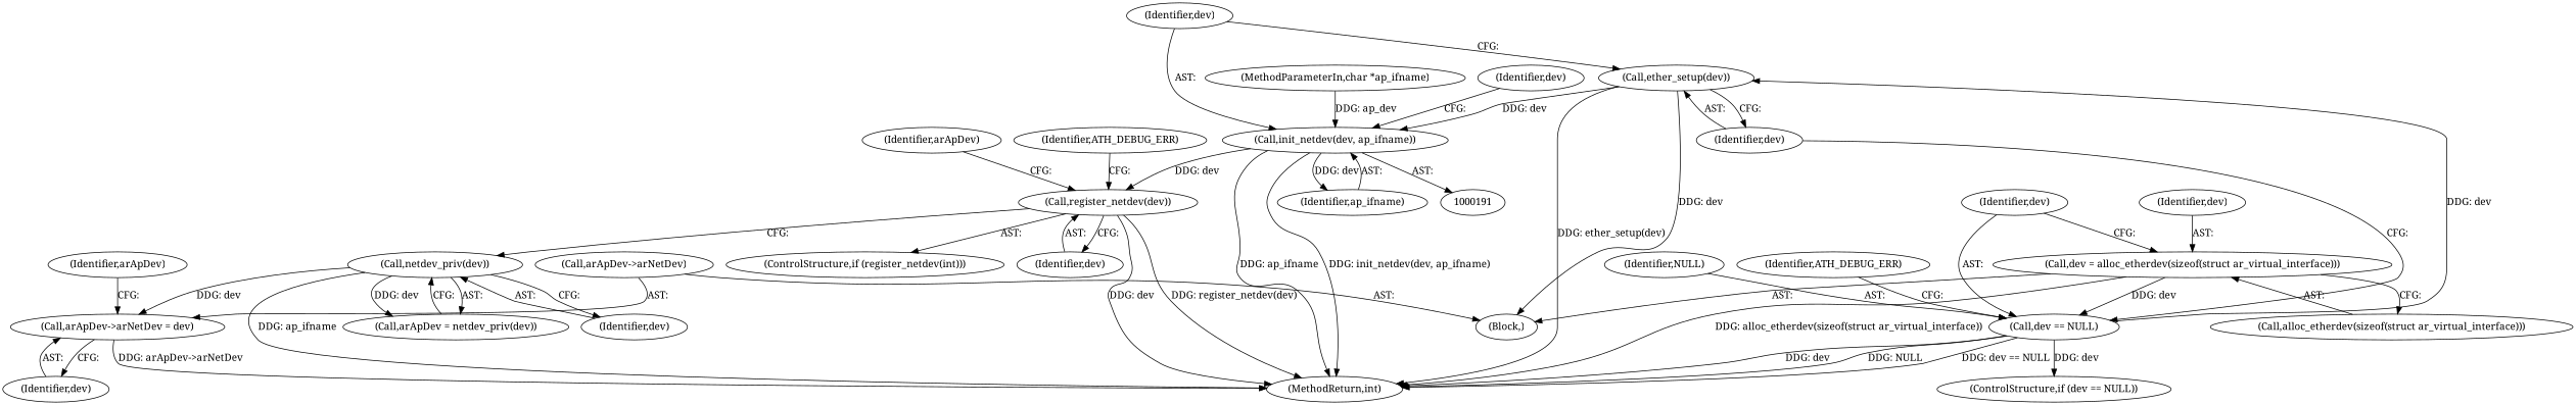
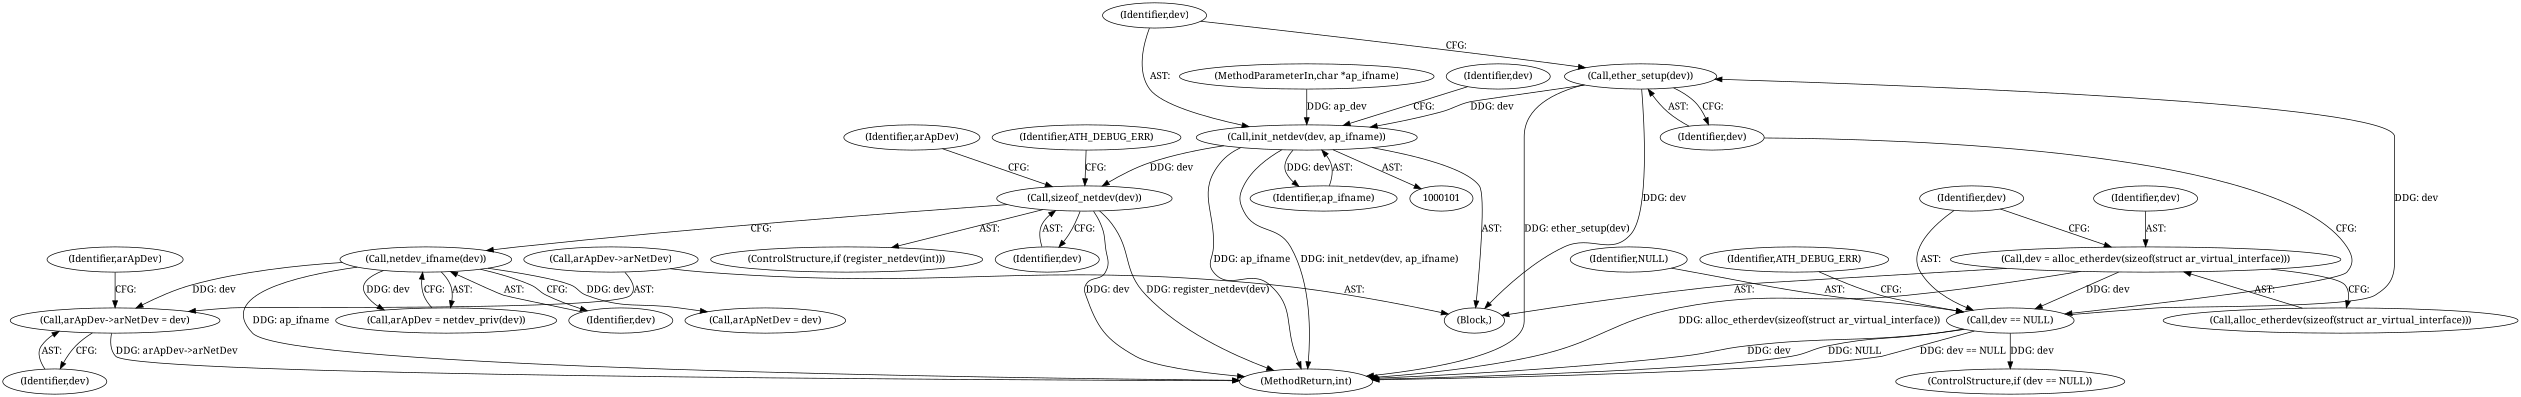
  digraph {
    fontname="Noto Serif"
    node [fontname="Noto Serif"]
    edge [fontname="Noto Serif"]
    n1 [label="(Call,arApDev->arNetDev = dev)"]
    n2 [label="(Identifier,dev)"]
    n3 [label="(MethodReturn,int)"]
    n4 [label="(Block,)"]
-   n5 [label="(Call,netdev_priv(dev))"]
+   n5 [label="(Call,netdev_ifname(dev))"]
+   n6 [label="(Call,arApNetDev = dev)"]
    n7 [label="(Call,arApDev = netdev_priv(dev))"]
    n8 [label="(Identifier,dev)"]
-   n9 [label="(Call,register_netdev(dev))"]
+   n9 [label="(Call,sizeof_netdev(dev))"]
    n10 [label="(ControlStructure,if (register_netdev(int)))"]
    n11 [label="(Identifier,dev)"]
    n12 [label="(Call,init_netdev(dev, ap_ifname))"]
    n13 [label="(Identifier,ap_ifname)"]
-   1000101 [label=1000191]
+   1000101
    n15 [label="(Call,ether_setup(dev))"]
    n16 [label="(Identifier,dev)"]
    n17 [label="(Call,dev == NULL)"]
    n18 [label="(ControlStructure,if (dev == NULL))"]
    n19 [label="(Identifier,NULL)"]
    n20 [label="(Call,dev = alloc_etherdev(sizeof(struct ar_virtual_interface)))"]
    n21 [label="(Call,alloc_etherdev(sizeof(struct ar_virtual_interface)))"]
    n22 [label="(MethodParameterIn,char *ap_ifname)"]
    n23 [label="(Identifier,arApDev)"]
    n24 [label="(Identifier,dev)"]
    n25 [label="(Identifier,arApDev)"]
    n26 [label="(Identifier,dev)"]
    n27 [label="(Identifier,dev)"]
    n28 [label="(Identifier,dev)"]
    n29 [label="(Call,arApDev->arNetDev)"]
    n30 [label="(Identifier,ATH_DEBUG_ERR)"]
    n31 [label="(Identifier,ATH_DEBUG_ERR)"]
    n1 -> n2 [label="CFG: "]
    n1 -> n3 [label="DDG: arApDev->arNetDev"]
    n2 -> n1 [label="AST: "]
    n5 -> n1 [label="DDG: dev"]
    n5 -> n3 [label="DDG: ap_ifname"]
+   n5 -> n6 [label="DDG: dev"]
    n5 -> n7 [label="AST: "]
    n5 -> n7 [label="DDG: dev"]
    n5 -> n8 [label="CFG: "]
    n7 -> n5 [label="CFG: "]
    n8 -> n5 [label="AST: "]
    n9 -> n3 [label="DDG: dev"]
    n9 -> n3 [label="DDG: register_netdev(dev)"]
    n9 -> n5 [label="CFG: "]
    n9 -> n10 [label="AST: "]
    n9 -> n11 [label="CFG: "]
    n11 -> n9 [label="AST: "]
    n12 -> n3 [label="DDG: ap_ifname"]
    n12 -> n3 [label="DDG: init_netdev(dev, ap_ifname)"]
+   n12 -> n4 [label="AST: "]
    n12 -> n9 [label="DDG: dev"]
    n12 -> n13 [label="DDG: dev"]
    n12 -> 1000101 [label="AST: "]
    n13 -> n12 [label="AST: "]
    n15 -> n3 [label="DDG: ether_setup(dev)"]
    n15 -> n4 [label="DDG: dev"]
    n15 -> n12 [label="DDG: dev"]
    n15 -> n16 [label="CFG: "]
    n16 -> n15 [label="AST: "]
    n16 -> n17 [label="CFG: "]
    n17 -> n3 [label="DDG: dev"]
    n17 -> n3 [label="DDG: NULL"]
    n17 -> n3 [label="DDG: dev == NULL"]
    n17 -> n15 [label="DDG: dev"]
    n17 -> n18 [label="DDG: dev"]
    n19 -> n17 [label="AST: "]
    n20 -> n3 [label="DDG: alloc_etherdev(sizeof(struct ar_virtual_interface))"]
    n20 -> n4 [label="AST: "]
    n20 -> n17 [label="DDG: dev"]
    n20 -> n21 [label="CFG: "]
    n21 -> n20 [label="AST: "]
    n22 -> n12 [label="DDG: ap_dev"]
    n23 -> n1 [label="CFG: "]
    n24 -> n12 [label="CFG: "]
    n25 -> n9 [label="CFG: "]
    n26 -> n20 [label="AST: "]
    n27 -> n12 [label="AST: "]
    n27 -> n15 [label="CFG: "]
    n28 -> n17 [label="AST: "]
    n28 -> n20 [label="CFG: "]
    n29 -> n1 [label="AST: "]
    n29 -> n4 [label="AST: "]
    n30 -> n17 [label="CFG: "]
    n31 -> n9 [label="CFG: "]
  }
